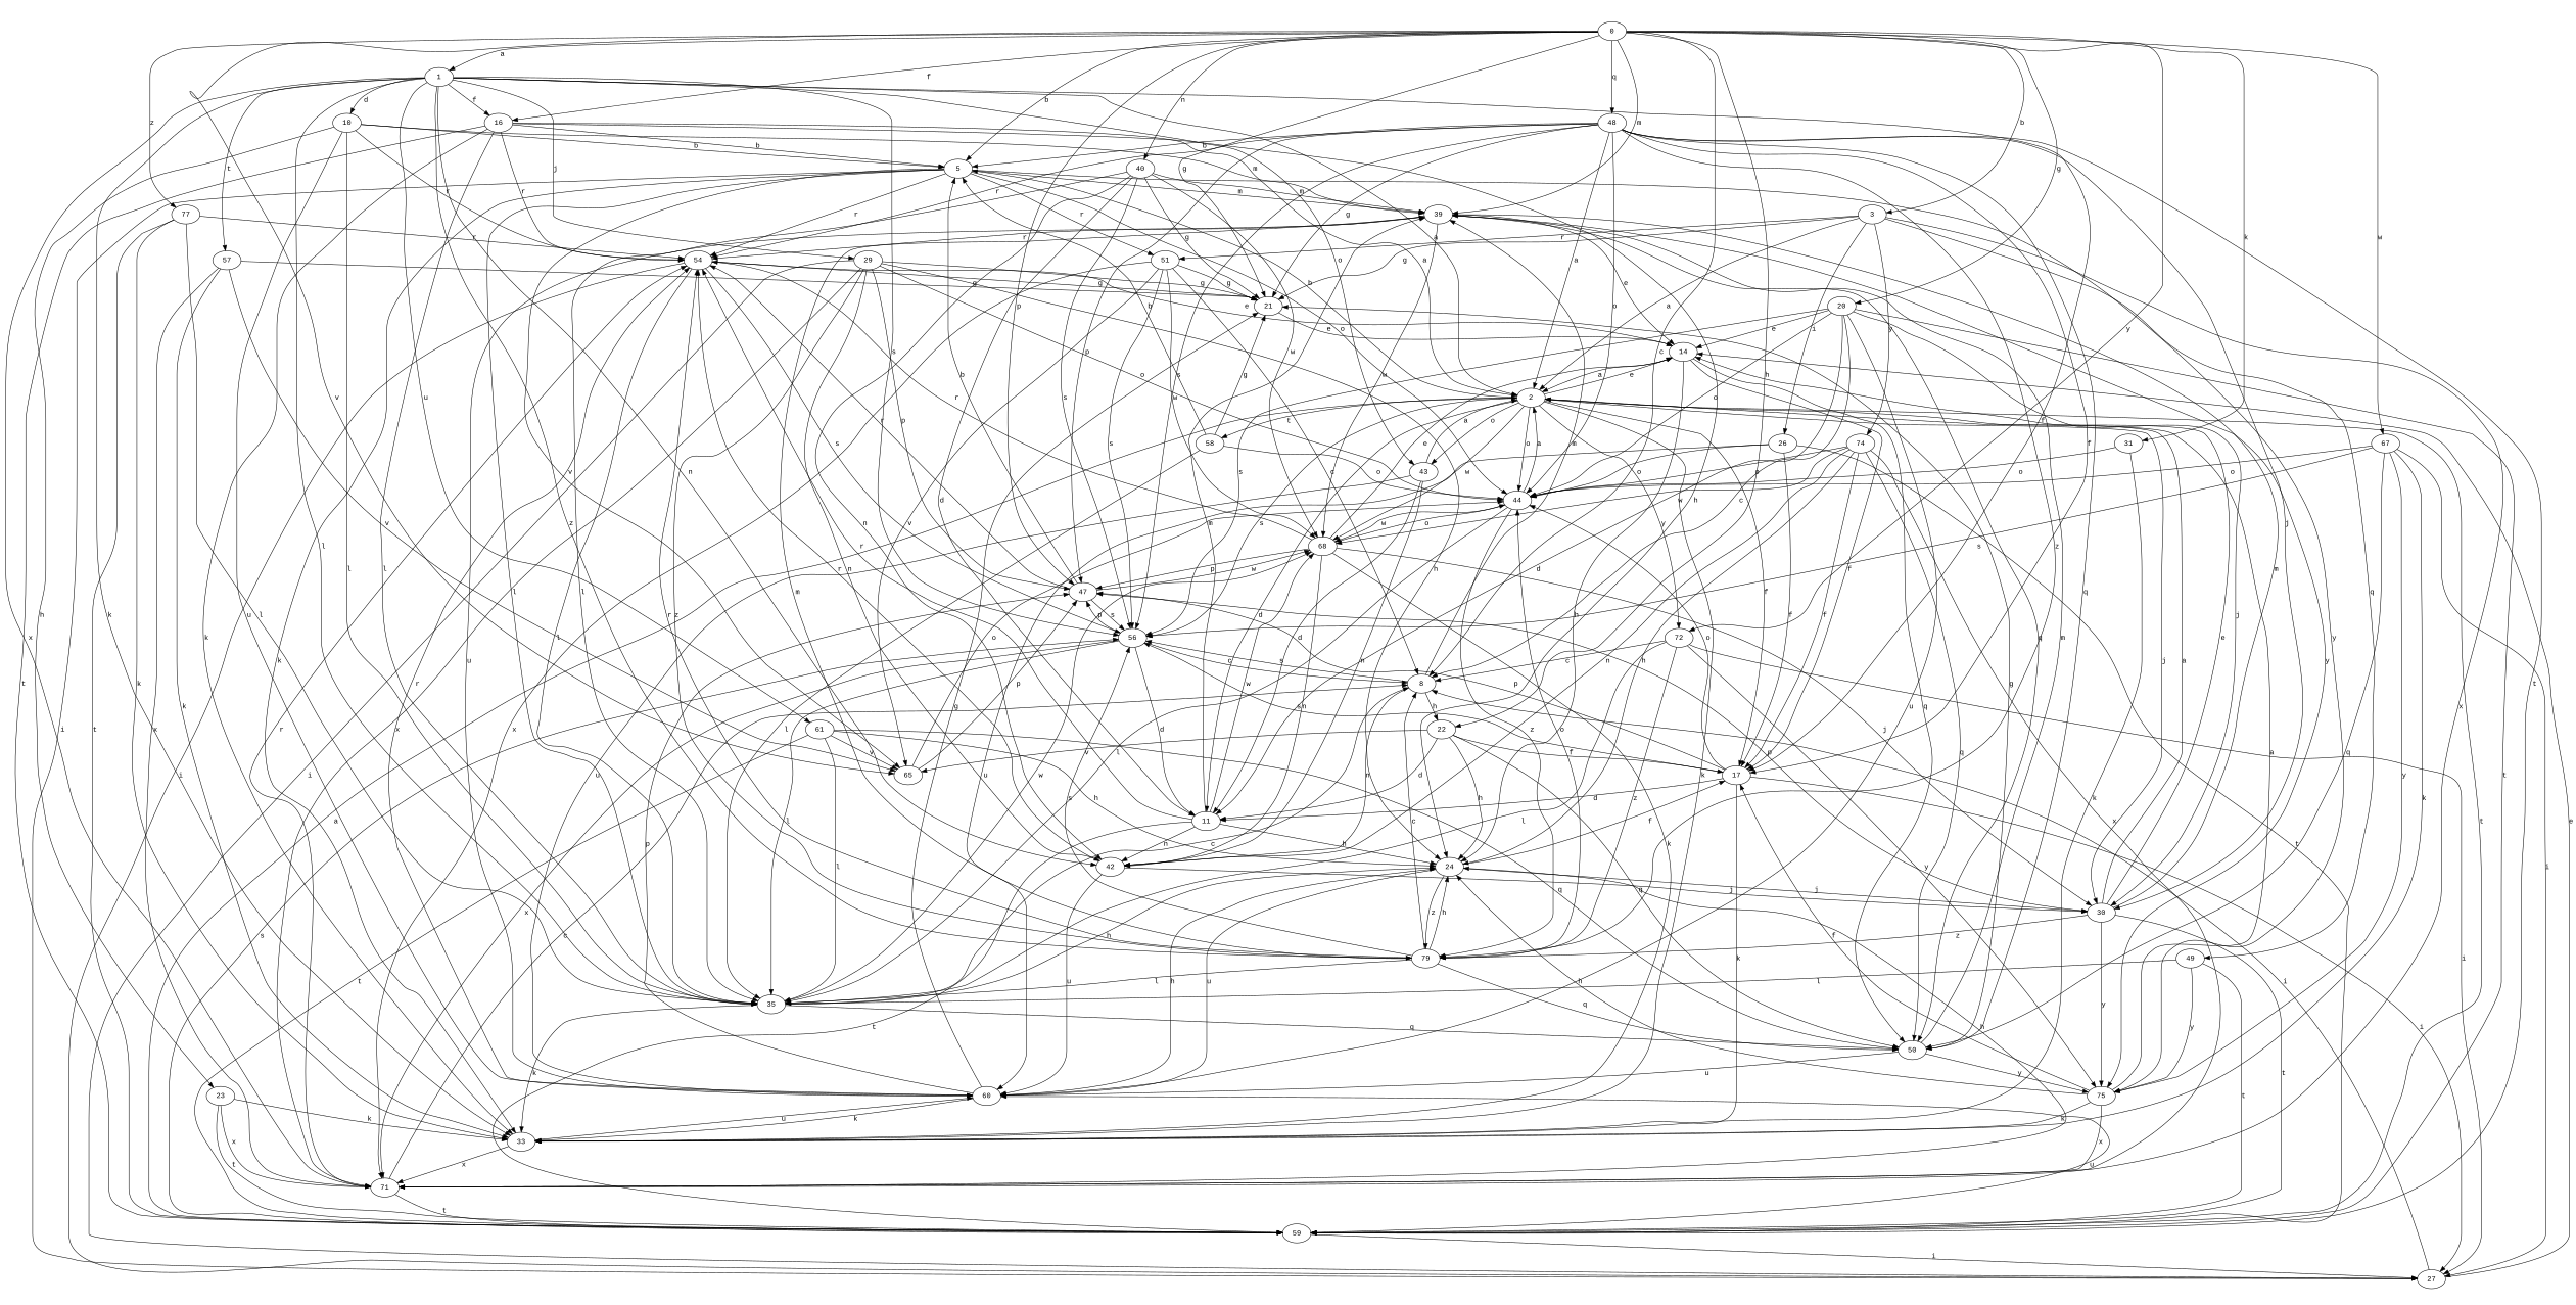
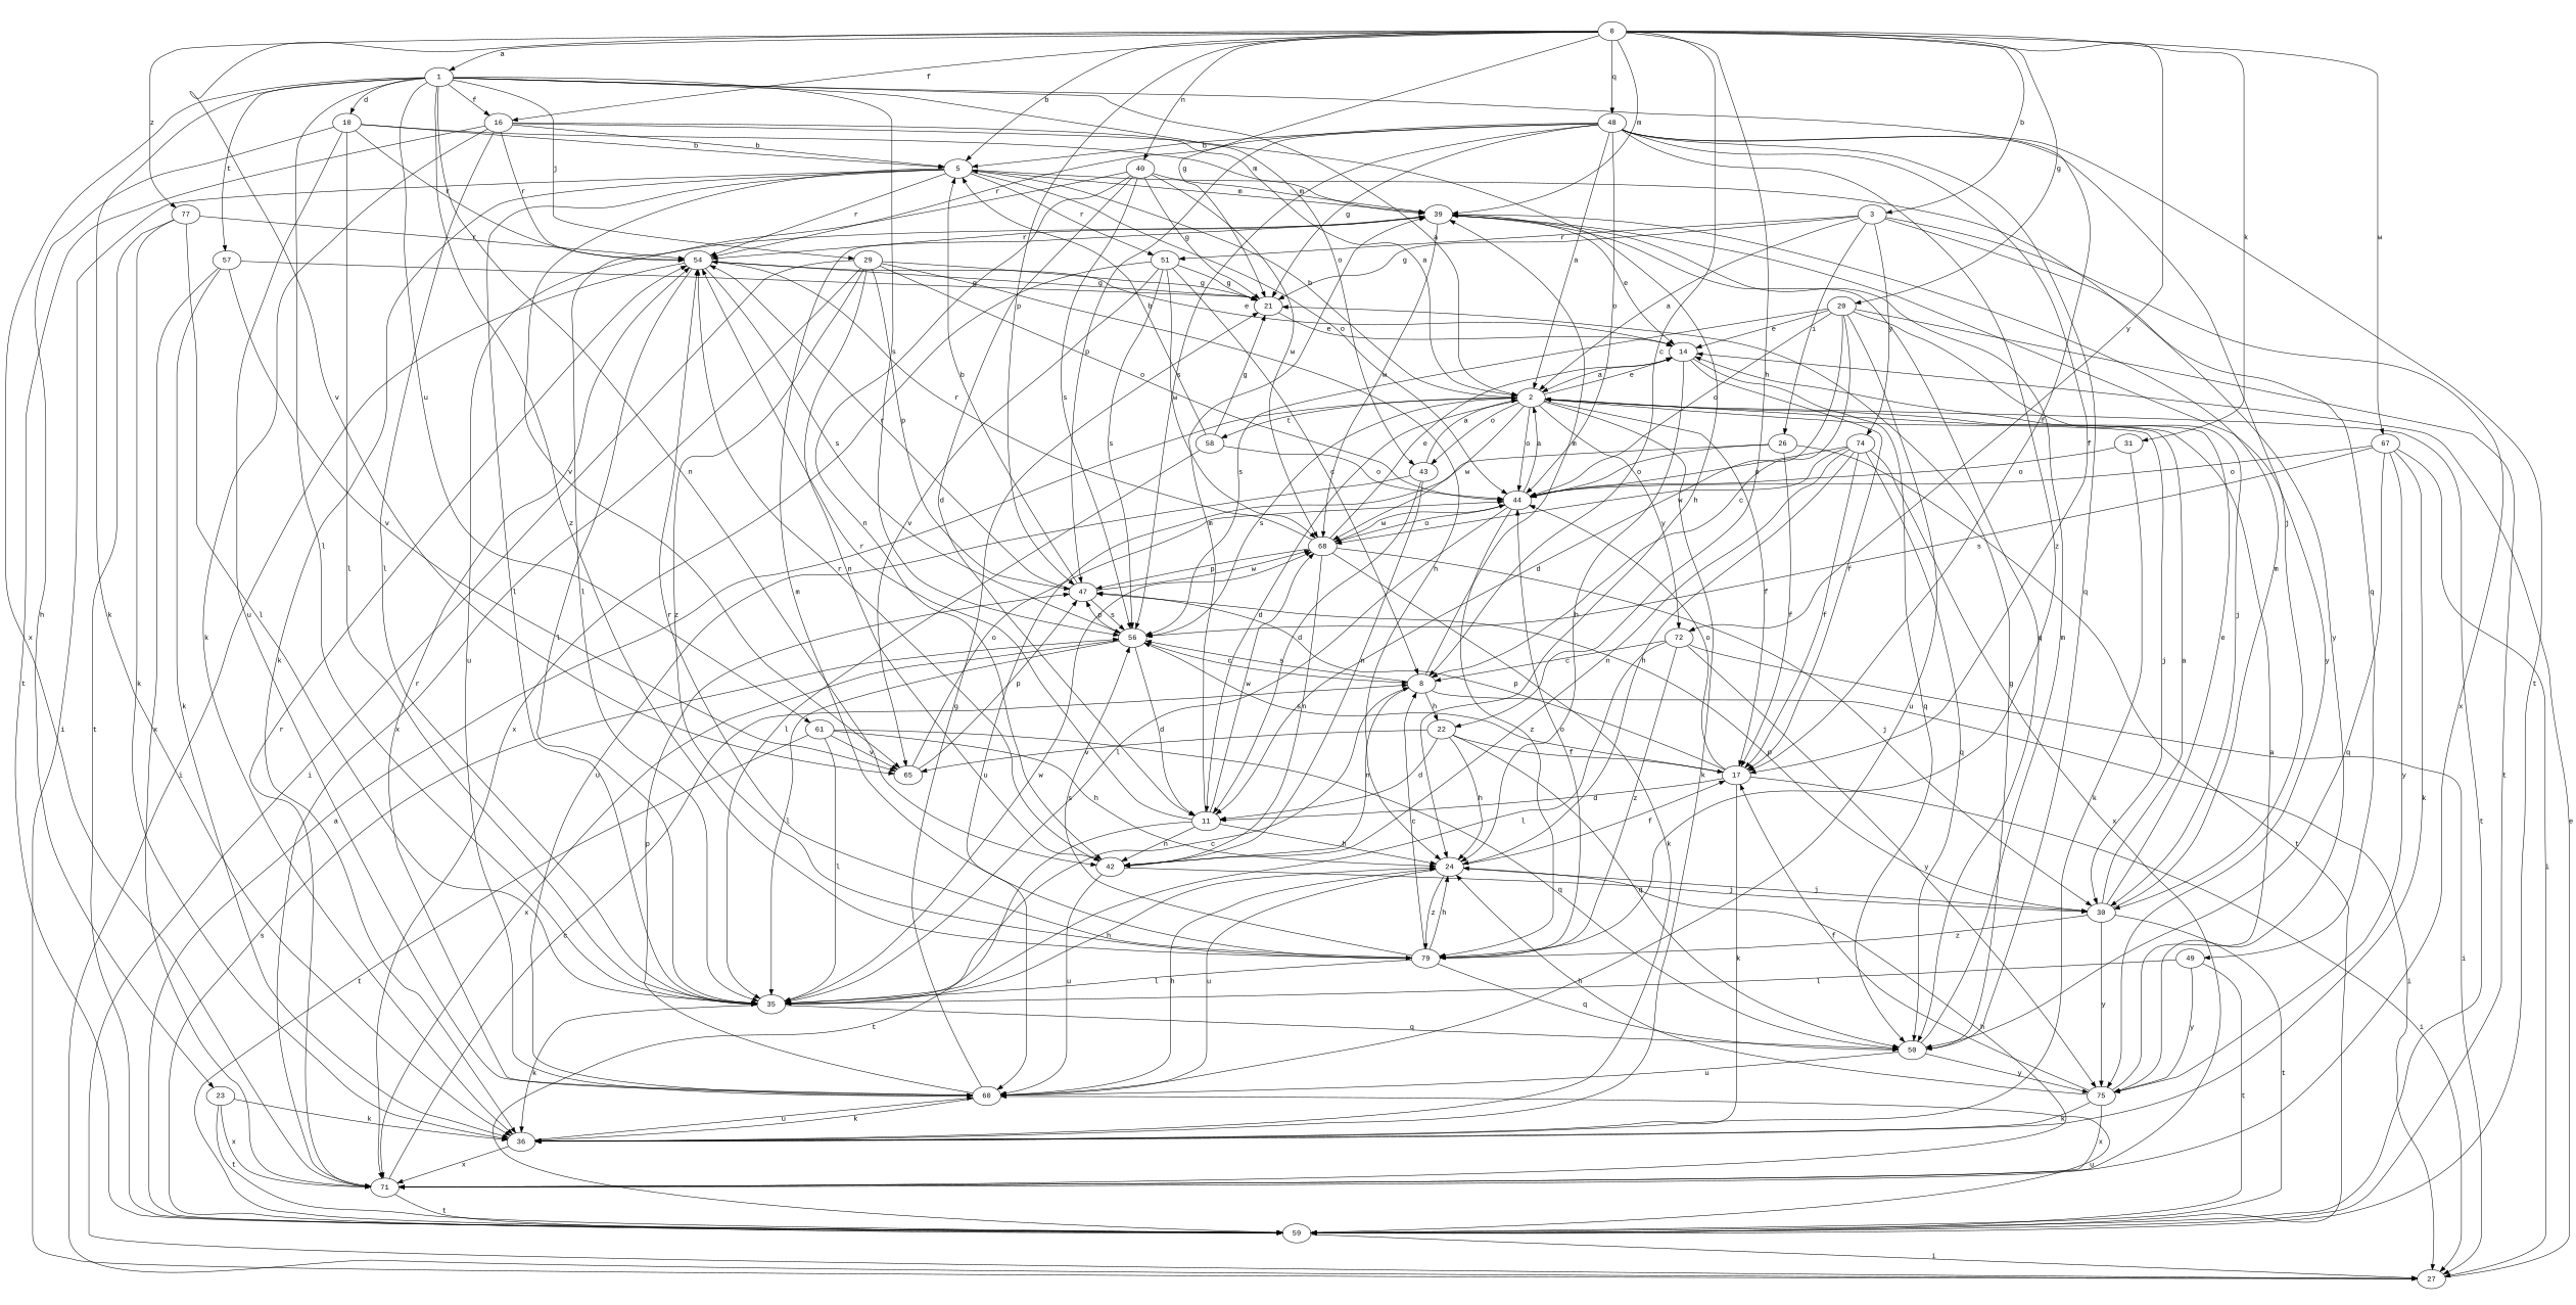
  strict digraph {
    fontname="Liberation Mono"
    node [fontname="Liberation Mono"]
    edge [fontname="Liberation Mono"]
    0
    1
    3
    5
    8
    16
    20
    21
    22
    31
    39
    40
    47
    48
    65
    67
    72
    77
    2
    10
    17
    29
-   33
+   33 [label=36]
    35
    42
    43
    56
    57
    61
    71
    79
    26
    49
    51
    74
    44
    27
    54
    75
    59
    24
    11
    14
    30
    n45 [label=60]
    50
    68
    58
    23
    0 -> 1 [label=a]
    0 -> 3 [label=b]
    0 -> 5 [label=b]
    0 -> 8 [label=c]
    0 -> 16 [label=f]
    0 -> 20 [label=g]
    0 -> 21 [label=g]
    0 -> 22 [label=h]
    0 -> 31 [label=k]
    0 -> 39 [label=m]
    0 -> 40 [label=n]
    0 -> 47 [label=p]
    0 -> 48 [label=q]
    0 -> 65 [label=v]
    0 -> 67 [label=w]
    0 -> 72 [label=y]
    0 -> 77 [label=z]
    1 -> 16 [label=f]
    1 -> 2 [label=a]
    1 -> 10 [label=d]
    1 -> 17 [label=f]
    1 -> 29 [label=j]
    1 -> 33 [label=k]
    1 -> 35 [label=l]
    1 -> 42 [label=n]
    1 -> 43 [label=o]
    1 -> 56 [label=s]
    1 -> 57 [label=t]
    1 -> 61 [label=u]
    1 -> 71 [label=x]
    1 -> 79 [label=z]
    3 -> 21 [label=g]
    3 -> 2 [label=a]
    3 -> 71 [label=x]
    3 -> 26 [label=i]
    3 -> 49 [label=q]
    3 -> 51 [label=r]
    3 -> 74 [label=y]
    5 -> 39 [label=m]
    5 -> 65 [label=v]
    5 -> 33 [label=k]
    5 -> 35 [label=l]
    5 -> 51 [label=r]
    5 -> 44 [label=o]
    5 -> 27 [label=i]
    5 -> 54 [label=r]
    5 -> 75 [label=y]
    8 -> 22 [label=h]
    8 -> 39 [label=m]
    8 -> 42 [label=n]
    8 -> 56 [label=s]
-   27 -> 8 [label=i]
+   8 -> 27 [label=i]
    16 -> 5 [label=b]
    16 -> 2 [label=a]
    16 -> 33 [label=k]
    16 -> 35 [label=l]
    16 -> 54 [label=r]
    16 -> 59 [label=t]
    16 -> 24 [label=h]
    20 -> 8 [label=c]
    20 -> 56 [label=s]
    20 -> 44 [label=o]
    20 -> 59 [label=t]
    20 -> 11 [label=d]
    20 -> 14 [label=e]
    20 -> 30 [label=j]
    20 -> n45 [label=u]
    21 -> 14 [label=e]
    22 -> 65 [label=v]
    22 -> 17 [label=f]
    22 -> 24 [label=h]
    22 -> 11 [label=d]
    22 -> 50 [label=q]
    31 -> 33 [label=k]
    31 -> 44 [label=o]
    39 -> 54 [label=r]
    39 -> 75 [label=y]
    39 -> 14 [label=e]
    39 -> n45 [label=u]
    39 -> 50 [label=q]
    39 -> 68 [label=w]
    40 -> 21 [label=g]
    40 -> 39 [label=m]
    40 -> 35 [label=l]
    40 -> 42 [label=n]
    40 -> 56 [label=s]
    40 -> 11 [label=d]
    40 -> 68 [label=w]
    47 -> 5 [label=b]
    47 -> 56 [label=s]
    47 -> 54 [label=r]
    47 -> 68 [label=w]
    48 -> 5 [label=b]
    48 -> 21 [label=g]
    48 -> 47 [label=p]
    48 -> 2 [label=a]
    48 -> 17 [label=f]
    48 -> 56 [label=s]
    48 -> 79 [label=z]
    48 -> 44 [label=o]
    48 -> 54 [label=r]
    48 -> 59 [label=t]
    48 -> 30 [label=j]
    48 -> 50 [label=q]
    65 -> 47 [label=p]
    65 -> 44 [label=o]
    67 -> 33 [label=k]
    67 -> 56 [label=s]
    67 -> 44 [label=o]
    67 -> 27 [label=i]
    67 -> 75 [label=y]
    67 -> 50 [label=q]
    72 -> 8 [label=c]
    72 -> 35 [label=l]
    72 -> 79 [label=z]
    72 -> 27 [label=i]
    72 -> 75 [label=y]
    77 -> 33 [label=k]
    77 -> 35 [label=l]
    77 -> 54 [label=r]
    77 -> 59 [label=t]
    2 -> 5 [label=b]
    2 -> 72 [label=y]
    2 -> 17 [label=f]
    2 -> 33 [label=k]
    2 -> 43 [label=o]
    2 -> 56 [label=s]
    2 -> 44 [label=o]
    2 -> 59 [label=t]
    2 -> 11 [label=d]
    2 -> 14 [label=e]
    2 -> 30 [label=j]
    2 -> 68 [label=w]
    2 -> 58 [label=t]
    10 -> 5 [label=b]
    10 -> 39 [label=m]
    10 -> 35 [label=l]
    10 -> 54 [label=r]
    10 -> n45 [label=u]
    10 -> 23 [label=h]
    17 -> 47 [label=p]
    17 -> 33 [label=k]
    17 -> 56 [label=s]
    17 -> 44 [label=o]
    17 -> 27 [label=i]
    17 -> 11 [label=d]
    29 -> 21 [label=g]
    29 -> 47 [label=p]
    29 -> 42 [label=n]
    29 -> 71 [label=x]
    29 -> 79 [label=z]
    29 -> 44 [label=o]
    29 -> 27 [label=i]
    29 -> 24 [label=h]
    33 -> 71 [label=x]
    33 -> n45 [label=u]
    35 -> 8 [label=c]
    35 -> 33 [label=k]
    35 -> 24 [label=h]
    35 -> 50 [label=q]
    35 -> 68 [label=w]
    42 -> 54 [label=r]
    42 -> 30 [label=j]
    42 -> n45 [label=u]
    43 -> 2 [label=a]
    43 -> 42 [label=n]
    43 -> 11 [label=d]
    43 -> n45 [label=u]
    56 -> 8 [label=c]
    56 -> 47 [label=p]
    56 -> 35 [label=l]
    56 -> 71 [label=x]
    56 -> 11 [label=d]
    57 -> 21 [label=g]
    57 -> 65 [label=v]
    57 -> 33 [label=k]
    57 -> 71 [label=x]
    61 -> 65 [label=v]
    61 -> 35 [label=l]
    61 -> 59 [label=t]
    61 -> 24 [label=h]
    61 -> 50 [label=q]
    71 -> 8 [label=c]
    71 -> 54 [label=r]
    71 -> 59 [label=t]
    71 -> 24 [label=h]
    79 -> 8 [label=c]
    79 -> 39 [label=m]
    79 -> 35 [label=l]
    79 -> 56 [label=s]
    79 -> 44 [label=o]
    79 -> 54 [label=r]
    79 -> 24 [label=h]
    79 -> 50 [label=q]
    26 -> 17 [label=f]
    26 -> 44 [label=o]
    26 -> 59 [label=t]
    26 -> n45 [label=u]
    49 -> 35 [label=l]
    49 -> 75 [label=y]
    49 -> 59 [label=t]
    51 -> 8 [label=c]
    51 -> 21 [label=g]
    51 -> 65 [label=v]
    51 -> 56 [label=s]
    51 -> 71 [label=x]
    51 -> 68 [label=w]
    74 -> 17 [label=f]
    74 -> 42 [label=n]
    74 -> 71 [label=x]
    74 -> 44 [label=o]
    74 -> 24 [label=h]
    74 -> 50 [label=q]
    74 -> 68 [label=w]
    44 -> 2 [label=a]
    44 -> 35 [label=l]
    44 -> 79 [label=z]
    44 -> 68 [label=w]
    27 -> 14 [label=e]
    54 -> 21 [label=g]
    54 -> 35 [label=l]
    54 -> 56 [label=s]
    54 -> 27 [label=i]
    54 -> 14 [label=e]
    75 -> 2 [label=a]
    75 -> 17 [label=f]
    75 -> 33 [label=k]
    75 -> 71 [label=x]
    75 -> 24 [label=h]
    59 -> 2 [label=a]
    59 -> 56 [label=s]
    59 -> 27 [label=i]
    59 -> n45 [label=u]
    24 -> 17 [label=f]
    24 -> 79 [label=z]
    24 -> 30 [label=j]
    24 -> n45 [label=u]
    11 -> 39 [label=m]
    11 -> 42 [label=n]
    11 -> 54 [label=r]
    11 -> 59 [label=t]
    11 -> 24 [label=h]
    11 -> 68 [label=w]
    14 -> 2 [label=a]
    14 -> 17 [label=f]
    14 -> 24 [label=h]
    14 -> 50 [label=q]
    30 -> 39 [label=m]
    30 -> 47 [label=p]
    30 -> 2 [label=a]
    30 -> 79 [label=z]
    30 -> 75 [label=y]
    30 -> 59 [label=t]
    30 -> 14 [label=e]
    n45 -> 21 [label=g]
    n45 -> 47 [label=p]
    n45 -> 33 [label=k]
    n45 -> 54 [label=r]
    n45 -> 24 [label=h]
    50 -> 21 [label=g]
    50 -> 39 [label=m]
    50 -> 75 [label=y]
    50 -> n45 [label=u]
    68 -> 47 [label=p]
    68 -> 33 [label=k]
    68 -> 42 [label=n]
    68 -> 44 [label=o]
    68 -> 54 [label=r]
    68 -> 14 [label=e]
    68 -> 30 [label=j]
    58 -> 5 [label=b]
    58 -> 21 [label=g]
    58 -> 35 [label=l]
    58 -> 44 [label=o]
    23 -> 33 [label=k]
    23 -> 71 [label=x]
    23 -> 59 [label=t]
  }
